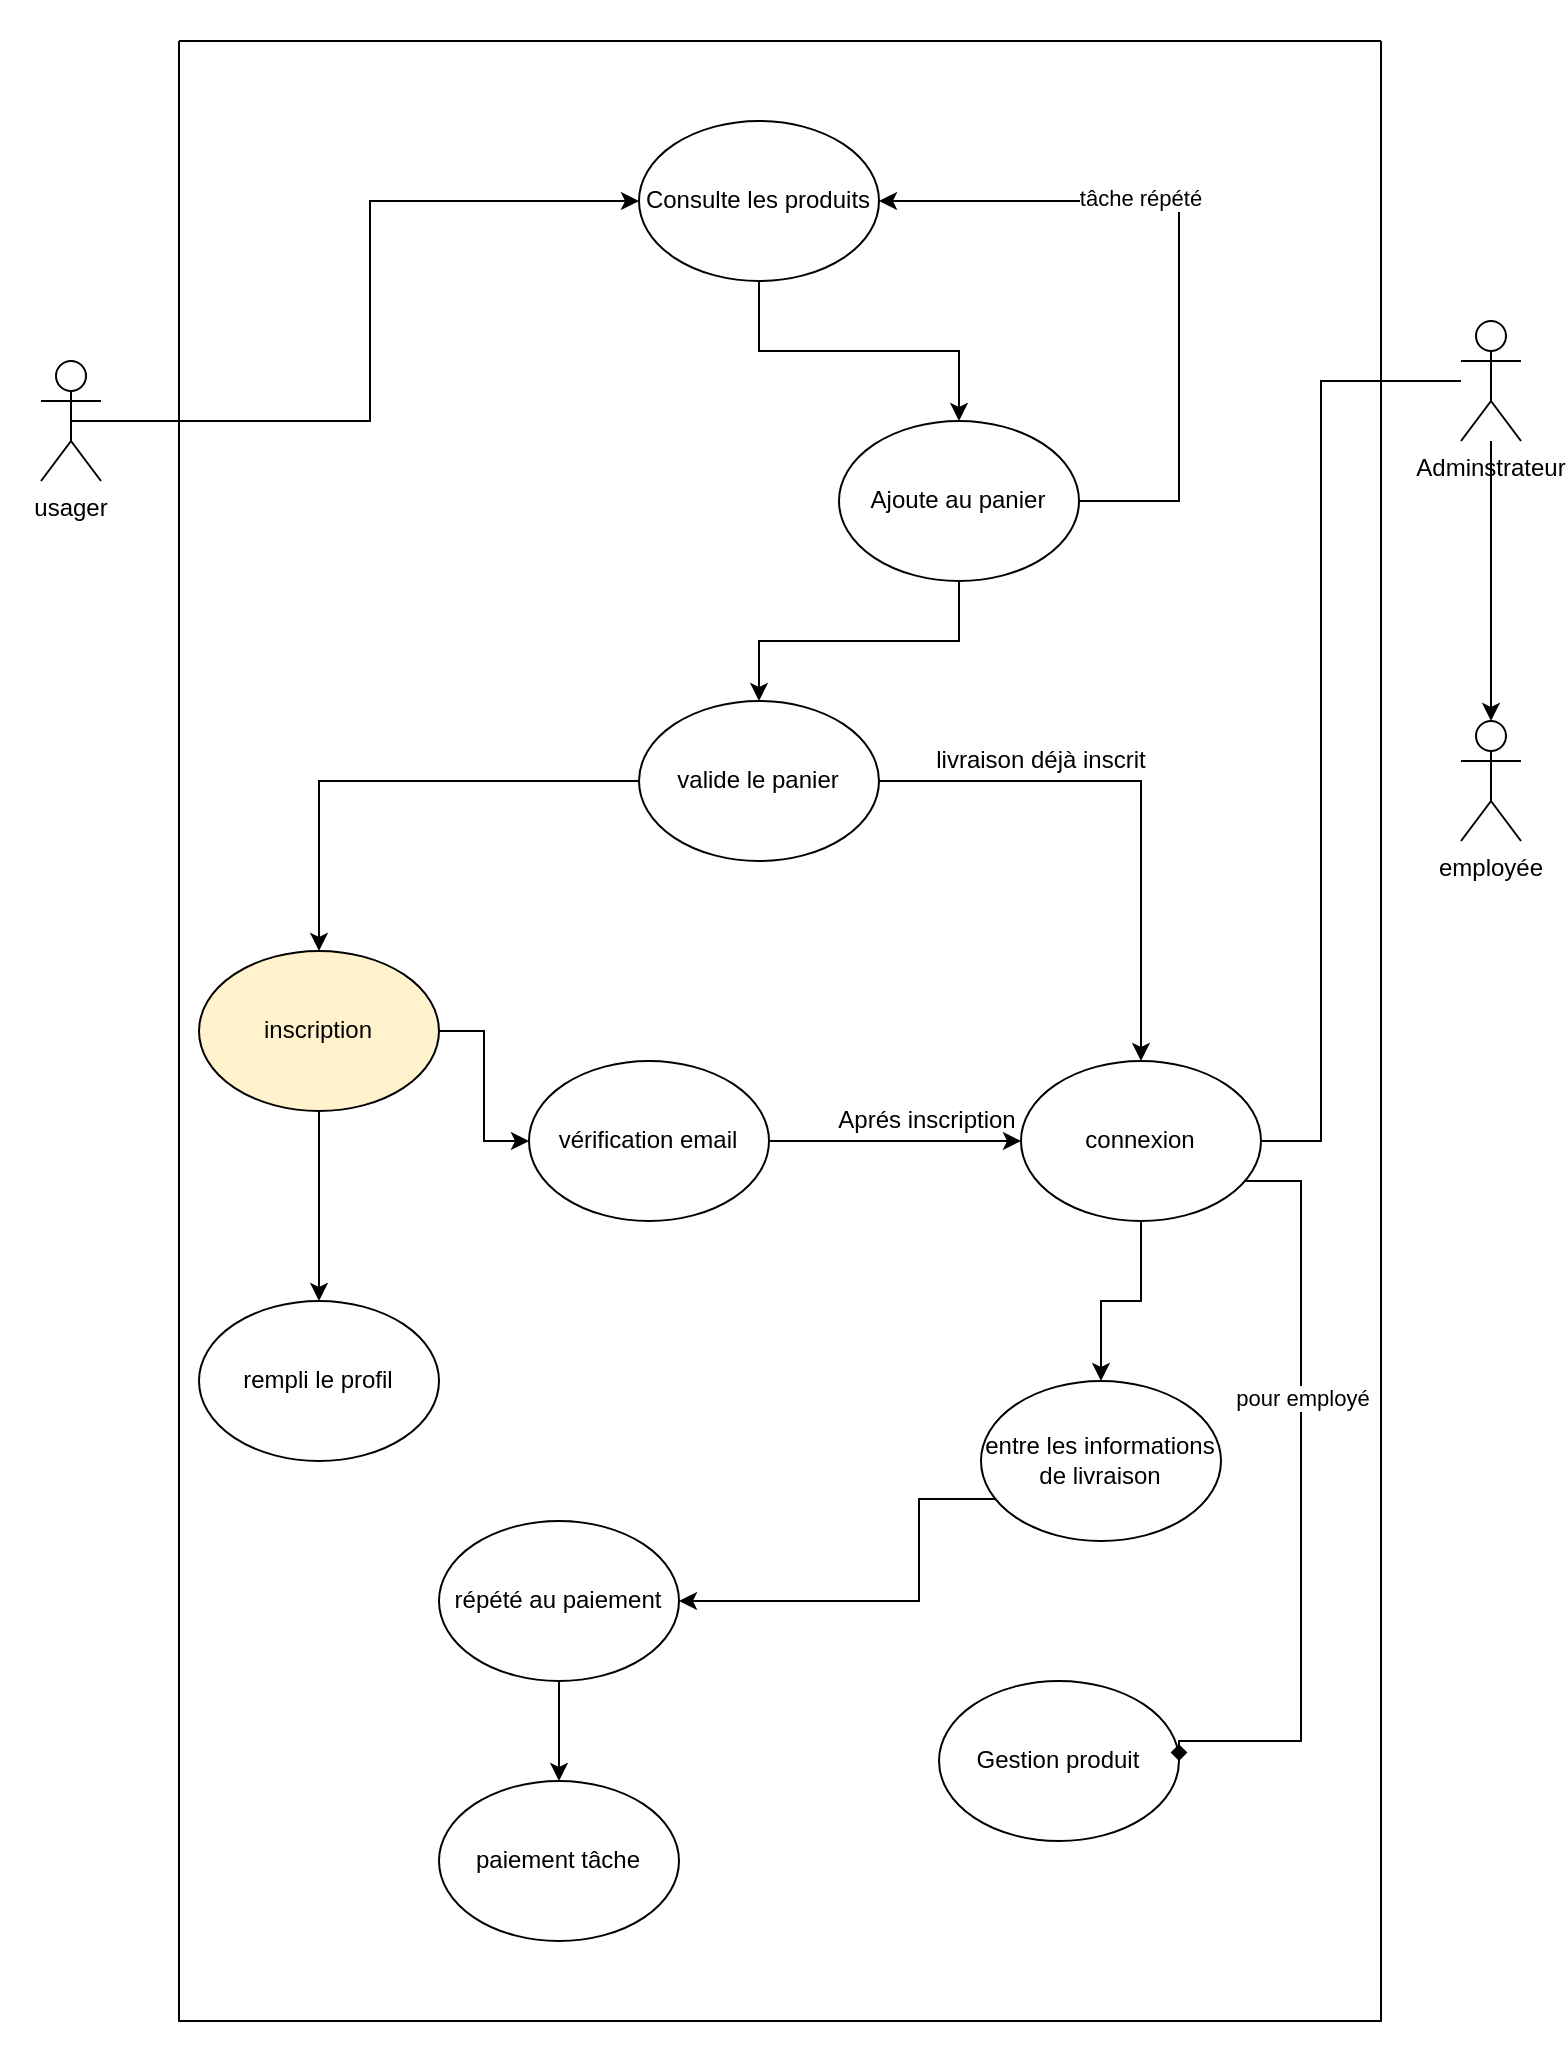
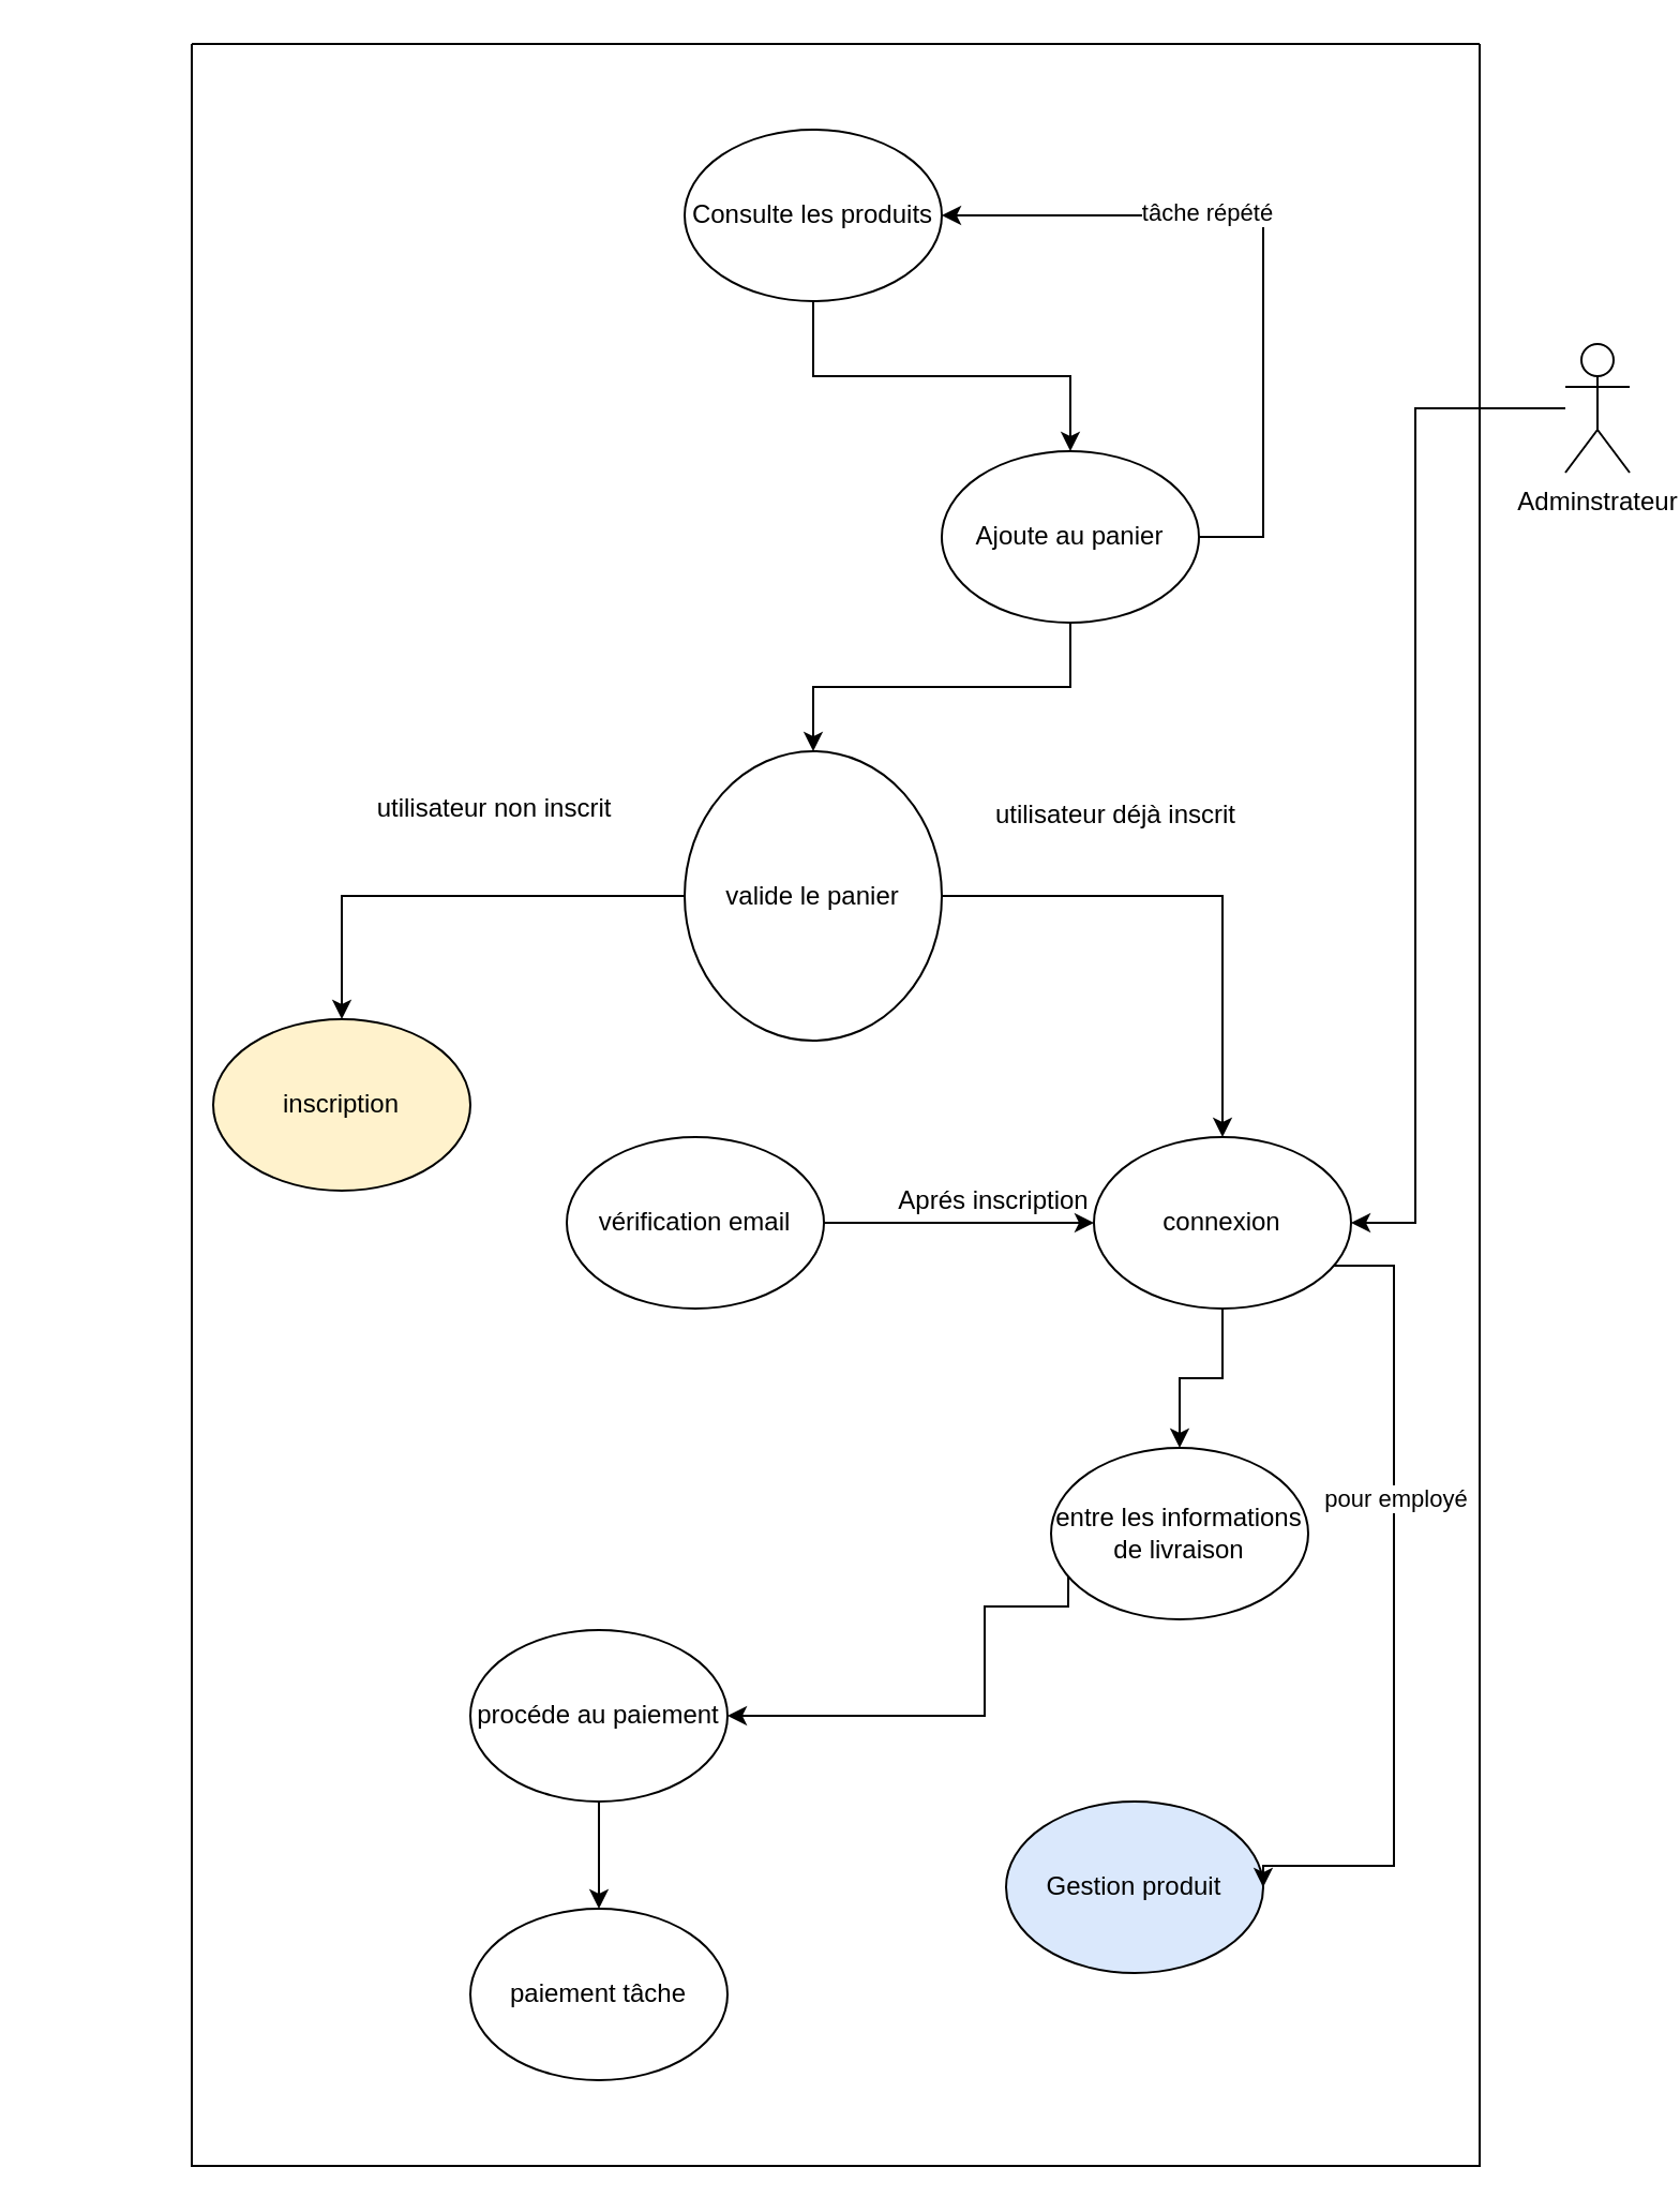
  <mxCell id="0" />
  <mxCell id="1" parent="0" />
- <mxCell id="2" style="edgeStyle=orthogonalEdgeStyle;rounded=0;orthogonalLoop=1;jettySize=auto;html=1;exitX=0.5;exitY=0.5;exitDx=0;exitDy=0;exitPerimeter=0;entryX=0;entryY=0.5;entryDx=0;entryDy=0;" edge="1" parent="1" source="3" target="6"><mxGeometry relative="1" as="geometry" /></mxCell>
- <mxCell id="3" value="usager" style="shape=umlActor;verticalLabelPosition=bottom;verticalAlign=top;html=1;outlineConnect=0;" vertex="1" parent="1"><mxGeometry x="20" y="180" width="30" height="60" as="geometry" /></mxCell>
  <mxCell id="4" value="" style="swimlane;startSize=0;" vertex="1" parent="1"><mxGeometry x="89" y="20" width="601" height="990" as="geometry" /></mxCell>
  <mxCell id="5" style="edgeStyle=orthogonalEdgeStyle;rounded=0;orthogonalLoop=1;jettySize=auto;html=1;entryX=0.5;entryY=0;entryDx=0;entryDy=0;" edge="1" parent="4" source="6" target="10"><mxGeometry relative="1" as="geometry" /></mxCell>
  <mxCell id="6" value="Consulte les produits" style="ellipse;whiteSpace=wrap;html=1;" vertex="1" parent="4"><mxGeometry x="230" y="40" width="120" height="80" as="geometry" /></mxCell>
  <mxCell id="7" style="edgeStyle=orthogonalEdgeStyle;rounded=0;orthogonalLoop=1;jettySize=auto;html=1;entryX=1;entryY=0.5;entryDx=0;entryDy=0;" edge="1" parent="4" source="10" target="6"><mxGeometry relative="1" as="geometry"><Array as="points"><mxPoint x="500" y="230" /><mxPoint x="500" y="80" /></Array></mxGeometry></mxCell>
  <mxCell id="8" value="tâche répété" style="edgeLabel;html=1;align=center;verticalAlign=middle;resizable=0;points=[];" vertex="1" connectable="0" parent="7"><mxGeometry x="0.255" y="-2" relative="1" as="geometry"><mxPoint as="offset" /></mxGeometry></mxCell>
  <mxCell id="9" style="edgeStyle=orthogonalEdgeStyle;rounded=0;orthogonalLoop=1;jettySize=auto;html=1;entryX=0.5;entryY=0;entryDx=0;entryDy=0;" edge="1" parent="4" source="10" target="12"><mxGeometry relative="1" as="geometry" /></mxCell>
- <mxCell id="10" value="Ajoute au panier" style="ellipse;whiteSpace=wrap;html=1;" vertex="1" parent="4"><mxGeometry x="330" y="190" width="120" height="80" as="geometry" /></mxCell>
+ <mxCell id="10" value="Ajoute au panier" style="ellipse;whiteSpace=wrap;html=1;" vertex="1" parent="4"><mxGeometry x="350" y="190" width="120" height="80" as="geometry" /></mxCell>
  <mxCell id="11" style="edgeStyle=orthogonalEdgeStyle;rounded=0;orthogonalLoop=1;jettySize=auto;html=1;entryX=0.5;entryY=0;entryDx=0;entryDy=0;" edge="1" parent="4" source="12" target="15"><mxGeometry relative="1" as="geometry" /></mxCell>
- <mxCell id="12" value="valide le panier" style="ellipse;whiteSpace=wrap;html=1;" vertex="1" parent="4"><mxGeometry x="230" y="330" width="120" height="80" as="geometry" /></mxCell>
- <mxCell id="13" style="edgeStyle=orthogonalEdgeStyle;rounded=0;orthogonalLoop=1;jettySize=auto;html=1;exitX=0.5;exitY=1;exitDx=0;exitDy=0;entryX=0.5;entryY=0;entryDx=0;entryDy=0;" edge="1" parent="4" source="15" target="16"><mxGeometry relative="1" as="geometry"><Array as="points"><mxPoint x="70" y="600" /><mxPoint x="70" y="600" /></Array></mxGeometry></mxCell>
- <mxCell id="14" style="edgeStyle=orthogonalEdgeStyle;rounded=0;orthogonalLoop=1;jettySize=auto;html=1;entryX=0;entryY=0.5;entryDx=0;entryDy=0;" edge="1" parent="4" source="15" target="23"><mxGeometry relative="1" as="geometry" /></mxCell>
+ <mxCell id="12" value="valide le panier" style="ellipse;whiteSpace=wrap;html=1;" vertex="1" parent="4"><mxGeometry x="230" y="330" width="120" height="135" as="geometry" /></mxCell>
  <mxCell id="15" value="inscription" style="ellipse;whiteSpace=wrap;html=1;fillColor=#fff2cc;" vertex="1" parent="4"><mxGeometry x="10" y="455" width="120" height="80" as="geometry" /></mxCell>
- <mxCell id="16" value="rempli le profil" style="ellipse;whiteSpace=wrap;html=1;" vertex="1" parent="4"><mxGeometry x="10" y="630" width="120" height="80" as="geometry" /></mxCell>
  <mxCell id="17" style="edgeStyle=orthogonalEdgeStyle;rounded=0;orthogonalLoop=1;jettySize=auto;html=1;exitX=0.067;exitY=0.738;exitDx=0;exitDy=0;exitPerimeter=0;" edge="1" parent="4" source="18" target="20"><mxGeometry relative="1" as="geometry"><Array as="points"><mxPoint x="370" y="729" /><mxPoint x="370" y="780" /></Array></mxGeometry></mxCell>
- <mxCell id="18" value="entre les informations de livraison" style="ellipse;whiteSpace=wrap;html=1;" vertex="1" parent="4"><mxGeometry x="401" y="670" width="120" height="80" as="geometry" /></mxCell>
+ <mxCell id="18" value="entre les informations de livraison" style="ellipse;whiteSpace=wrap;html=1;" vertex="1" parent="4"><mxGeometry x="401" y="655" width="120" height="80" as="geometry" /></mxCell>
  <mxCell id="19" style="edgeStyle=orthogonalEdgeStyle;rounded=0;orthogonalLoop=1;jettySize=auto;html=1;" edge="1" parent="4" source="20" target="22"><mxGeometry relative="1" as="geometry" /></mxCell>
- <mxCell id="20" value="répété au paiement" style="ellipse;whiteSpace=wrap;html=1;" vertex="1" parent="4"><mxGeometry x="130" y="740" width="120" height="80" as="geometry" /></mxCell>
- <mxCell id="21" value="Gestion produit" style="ellipse;whiteSpace=wrap;html=1;" vertex="1" parent="4"><mxGeometry x="380" y="820" width="120" height="80" as="geometry" /></mxCell>
+ <mxCell id="20" value="procéde au paiement" style="ellipse;whiteSpace=wrap;html=1;" vertex="1" parent="4"><mxGeometry x="130" y="740" width="120" height="80" as="geometry" /></mxCell>
+ <mxCell id="21" value="Gestion produit" style="ellipse;whiteSpace=wrap;html=1;fillColor=#dae8fc;" vertex="1" parent="4"><mxGeometry x="380" y="820" width="120" height="80" as="geometry" /></mxCell>
  <mxCell id="22" value="paiement tâche" style="ellipse;whiteSpace=wrap;html=1;" vertex="1" parent="4"><mxGeometry x="130" y="870" width="120" height="80" as="geometry" /></mxCell>
  <mxCell id="23" value="vérification email" style="ellipse;whiteSpace=wrap;html=1;" vertex="1" parent="4"><mxGeometry x="175" y="510" width="120" height="80" as="geometry" /></mxCell>
  <mxCell id="24" value="connexion" style="ellipse;whiteSpace=wrap;html=1;" vertex="1" parent="4"><mxGeometry x="421" y="510" width="120" height="80" as="geometry" /></mxCell>
  <mxCell id="25" style="edgeStyle=orthogonalEdgeStyle;rounded=0;orthogonalLoop=1;jettySize=auto;html=1;" edge="1" parent="4" source="24" target="18"><mxGeometry relative="1" as="geometry" /></mxCell>
  <mxCell id="26" style="edgeStyle=orthogonalEdgeStyle;rounded=0;orthogonalLoop=1;jettySize=auto;html=1;" edge="1" parent="4" source="12" target="24"><mxGeometry relative="1" as="geometry" /></mxCell>
- <mxCell id="27" style="edgeStyle=orthogonalEdgeStyle;rounded=0;orthogonalLoop=1;jettySize=auto;html=1;entryX=1;entryY=0.5;entryDx=0;entryDy=0;endArrow=diamond;" edge="1" parent="4" source="24" target="21"><mxGeometry relative="1" as="geometry"><Array as="points"><mxPoint x="561" y="570" /><mxPoint x="561" y="850" /><mxPoint x="500" y="850" /></Array></mxGeometry></mxCell>
+ <mxCell id="27" style="edgeStyle=orthogonalEdgeStyle;rounded=0;orthogonalLoop=1;jettySize=auto;html=1;entryX=1;entryY=0.5;entryDx=0;entryDy=0;" edge="1" parent="4" source="24" target="21"><mxGeometry relative="1" as="geometry"><Array as="points"><mxPoint x="561" y="570" /><mxPoint x="561" y="850" /><mxPoint x="500" y="850" /></Array></mxGeometry></mxCell>
  <mxCell id="28" value="pour employé" style="edgeLabel;html=1;align=center;verticalAlign=middle;resizable=0;points=[];" vertex="1" connectable="0" parent="27"><mxGeometry x="-0.277" relative="1" as="geometry"><mxPoint as="offset" /></mxGeometry></mxCell>
  <mxCell id="29" style="edgeStyle=orthogonalEdgeStyle;rounded=0;orthogonalLoop=1;jettySize=auto;html=1;" edge="1" parent="4" source="23" target="24"><mxGeometry relative="1" as="geometry" /></mxCell>
- <mxCell id="30" value="employée" style="shape=umlActor;verticalLabelPosition=bottom;verticalAlign=top;html=1;outlineConnect=0;" vertex="1" parent="1"><mxGeometry x="730" y="360" width="30" height="60" as="geometry" /></mxCell>
- <mxCell id="31" style="edgeStyle=orthogonalEdgeStyle;rounded=0;orthogonalLoop=1;jettySize=auto;html=1;entryX=0.5;entryY=0;entryDx=0;entryDy=0;entryPerimeter=0;" edge="1" parent="1" source="33" target="30"><mxGeometry relative="1" as="geometry" /></mxCell>
- <mxCell id="32" style="edgeStyle=orthogonalEdgeStyle;rounded=0;orthogonalLoop=1;jettySize=auto;html=1;entryX=1;entryY=0.5;entryDx=0;entryDy=0;endArrow=none;" edge="1" parent="1" source="33" target="24"><mxGeometry relative="1" as="geometry"><Array as="points"><mxPoint x="660" y="190" /><mxPoint x="660" y="570" /></Array></mxGeometry></mxCell>
+ <mxCell id="32" style="edgeStyle=orthogonalEdgeStyle;rounded=0;orthogonalLoop=1;jettySize=auto;html=1;entryX=1;entryY=0.5;entryDx=0;entryDy=0;" edge="1" parent="1" source="33" target="24"><mxGeometry relative="1" as="geometry"><Array as="points"><mxPoint x="660" y="190" /><mxPoint x="660" y="570" /></Array></mxGeometry></mxCell>
  <mxCell id="33" value="Adminstrateur" style="shape=umlActor;verticalLabelPosition=bottom;verticalAlign=top;html=1;outlineConnect=0;" vertex="1" parent="1"><mxGeometry x="730" y="160" width="30" height="60" as="geometry" /></mxCell>
- <mxCell id="34" value="livraison déjà inscrit" style="text;html=1;align=center;verticalAlign=middle;resizable=0;points=[];autosize=1;strokeColor=none;fillColor=none;" vertex="1" parent="1"><mxGeometry x="455" y="370" width="130" height="20" as="geometry" /></mxCell>
+ <mxCell id="34" value="utilisateur déjà inscrit" style="text;html=1;align=center;verticalAlign=middle;resizable=0;points=[];autosize=1;strokeColor=none;fillColor=none;" vertex="1" parent="1"><mxGeometry x="455" y="370" width="130" height="20" as="geometry" /></mxCell>
+ <mxCell id="35" value="utilisateur non inscrit" style="text;html=1;align=center;verticalAlign=middle;resizable=0;points=[];autosize=1;strokeColor=none;fillColor=none;" vertex="1" parent="1"><mxGeometry x="170" y="367" width="120" height="20" as="geometry" /></mxCell>
  <mxCell id="36" value="Aprés inscription" style="text;html=1;align=center;verticalAlign=middle;resizable=0;points=[];autosize=1;strokeColor=none;fillColor=none;" vertex="1" parent="1"><mxGeometry x="413" y="550" width="100" height="20" as="geometry" /></mxCell>
